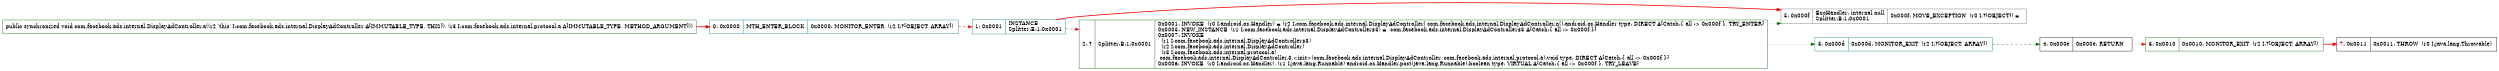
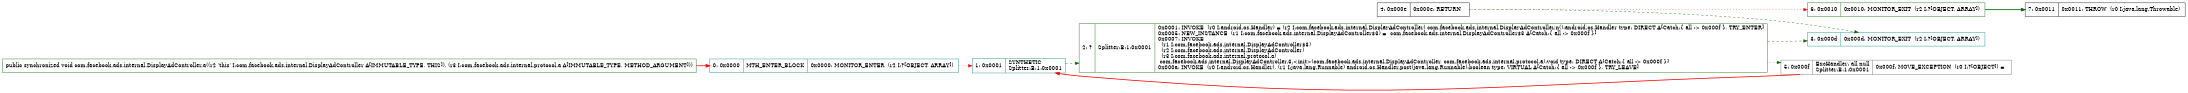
  digraph {
    rankdir=LR
    node [color=teal shape=record]
    edge [color=red style=dashed]
    n1 [label="{0\:\ 0x0000|MTH_ENTER_BLOCK\l|0x0000: MONITOR_ENTER  (r2 I:?[OBJECT, ARRAY]) \l}"]
-   n2 [label="{1\:\ 0x0001|INSTANCE\lSplitter:B:1:0x0001\l}"]
+   n2 [label="{1\:\ 0x0001|SYNTHETIC\lSplitter:B:1:0x0001\l}"]
    n3 [color=darkgreen label="{2\:\ ?|Splitter:B:1:0x0001\l|0x0001: INVOKE  (r0 I:android.os.Handler) = (r2 I:com.facebook.ads.internal.DisplayAdController) com.facebook.ads.internal.DisplayAdController.n():android.os.Handler type: DIRECT A[Catch:\{ all \-\> 0x000f \}, TRY_ENTER]\l0x0005: NEW_INSTANCE  (r1 I:com.facebook.ads.internal.DisplayAdController$3) =  com.facebook.ads.internal.DisplayAdController$3 A[Catch:\{ all \-\> 0x000f \}]\l0x0007: INVOKE  \l  (r1 I:com.facebook.ads.internal.DisplayAdController$3)\l  (r2 I:com.facebook.ads.internal.DisplayAdController)\l  (r3 I:com.facebook.ads.internal.protocol.a)\l com.facebook.ads.internal.DisplayAdController.3.\<init\>(com.facebook.ads.internal.DisplayAdController, com.facebook.ads.internal.protocol.a):void type: DIRECT A[Catch:\{ all \-\> 0x000f \}]\l0x000a: INVOKE  (r0 I:android.os.Handler), (r1 I:java.lang.Runnable) android.os.Handler.post(java.lang.Runnable):boolean type: VIRTUAL A[Catch:\{ all \-\> 0x000f \}, TRY_LEAVE]\l}"]
-   n4 [color=gray40 label="{5\:\ 0x000f|ExcHandler: internal null\lSplitter:B:1:0x0001\l|0x000f: MOVE_EXCEPTION  (r0 I:?[OBJECT]) =  \l}"]
+   n4 [color=gray40 label="{5\:\ 0x000f|ExcHandler: all null\lSplitter:B:1:0x0001\l|0x000f: MOVE_EXCEPTION  (r0 I:?[OBJECT]) =  \l}"]
    n5 [label="{3\:\ 0x000d|0x000d: MONITOR_EXIT  (r2 I:?[OBJECT, ARRAY]) \l}"]
    n6 [color=black label="{4\:\ 0x000e|0x000e: RETURN   \l}"]
    n7 [color=darkgreen label="{6\:\ 0x0010|0x0010: MONITOR_EXIT  (r2 I:?[OBJECT, ARRAY]) \l}"]
    n8 [color=black label="{7\:\ 0x0011|0x0011: THROW  (r0 I:java.lang.Throwable) \l}"]
    n9 [color=darkgreen label="{public synchronized void com.facebook.ads.internal.DisplayAdController.a((r2 'this' I:com.facebook.ads.internal.DisplayAdController A[IMMUTABLE_TYPE, THIS]), (r3 I:com.facebook.ads.internal.protocol.a A[IMMUTABLE_TYPE, METHOD_ARGUMENT])) }"]
-   n1 -> n2
-   n2 -> n3
-   n2 -> n4 [style=bold]
+   n1 -> n2 [style=dotted]
+   n2 -> n3 [color=darkgreen]
+   n4 -> n2 [style=bold]
    n3 -> n4 [color=darkgreen style=dotted]
-   n3 -> n5 [color=darkgreen style=dotted]
-   n5 -> n6 [color=darkgreen]
+   n3 -> n5 [color=darkgreen]
+   n6 -> n5 [color=darkgreen]
    n6 -> n7 [style=dotted]
-   n7 -> n8 [style=bold]
+   n7 -> n8 [color=darkgreen style=bold]
    n9 -> n1 [style=bold]
  }
